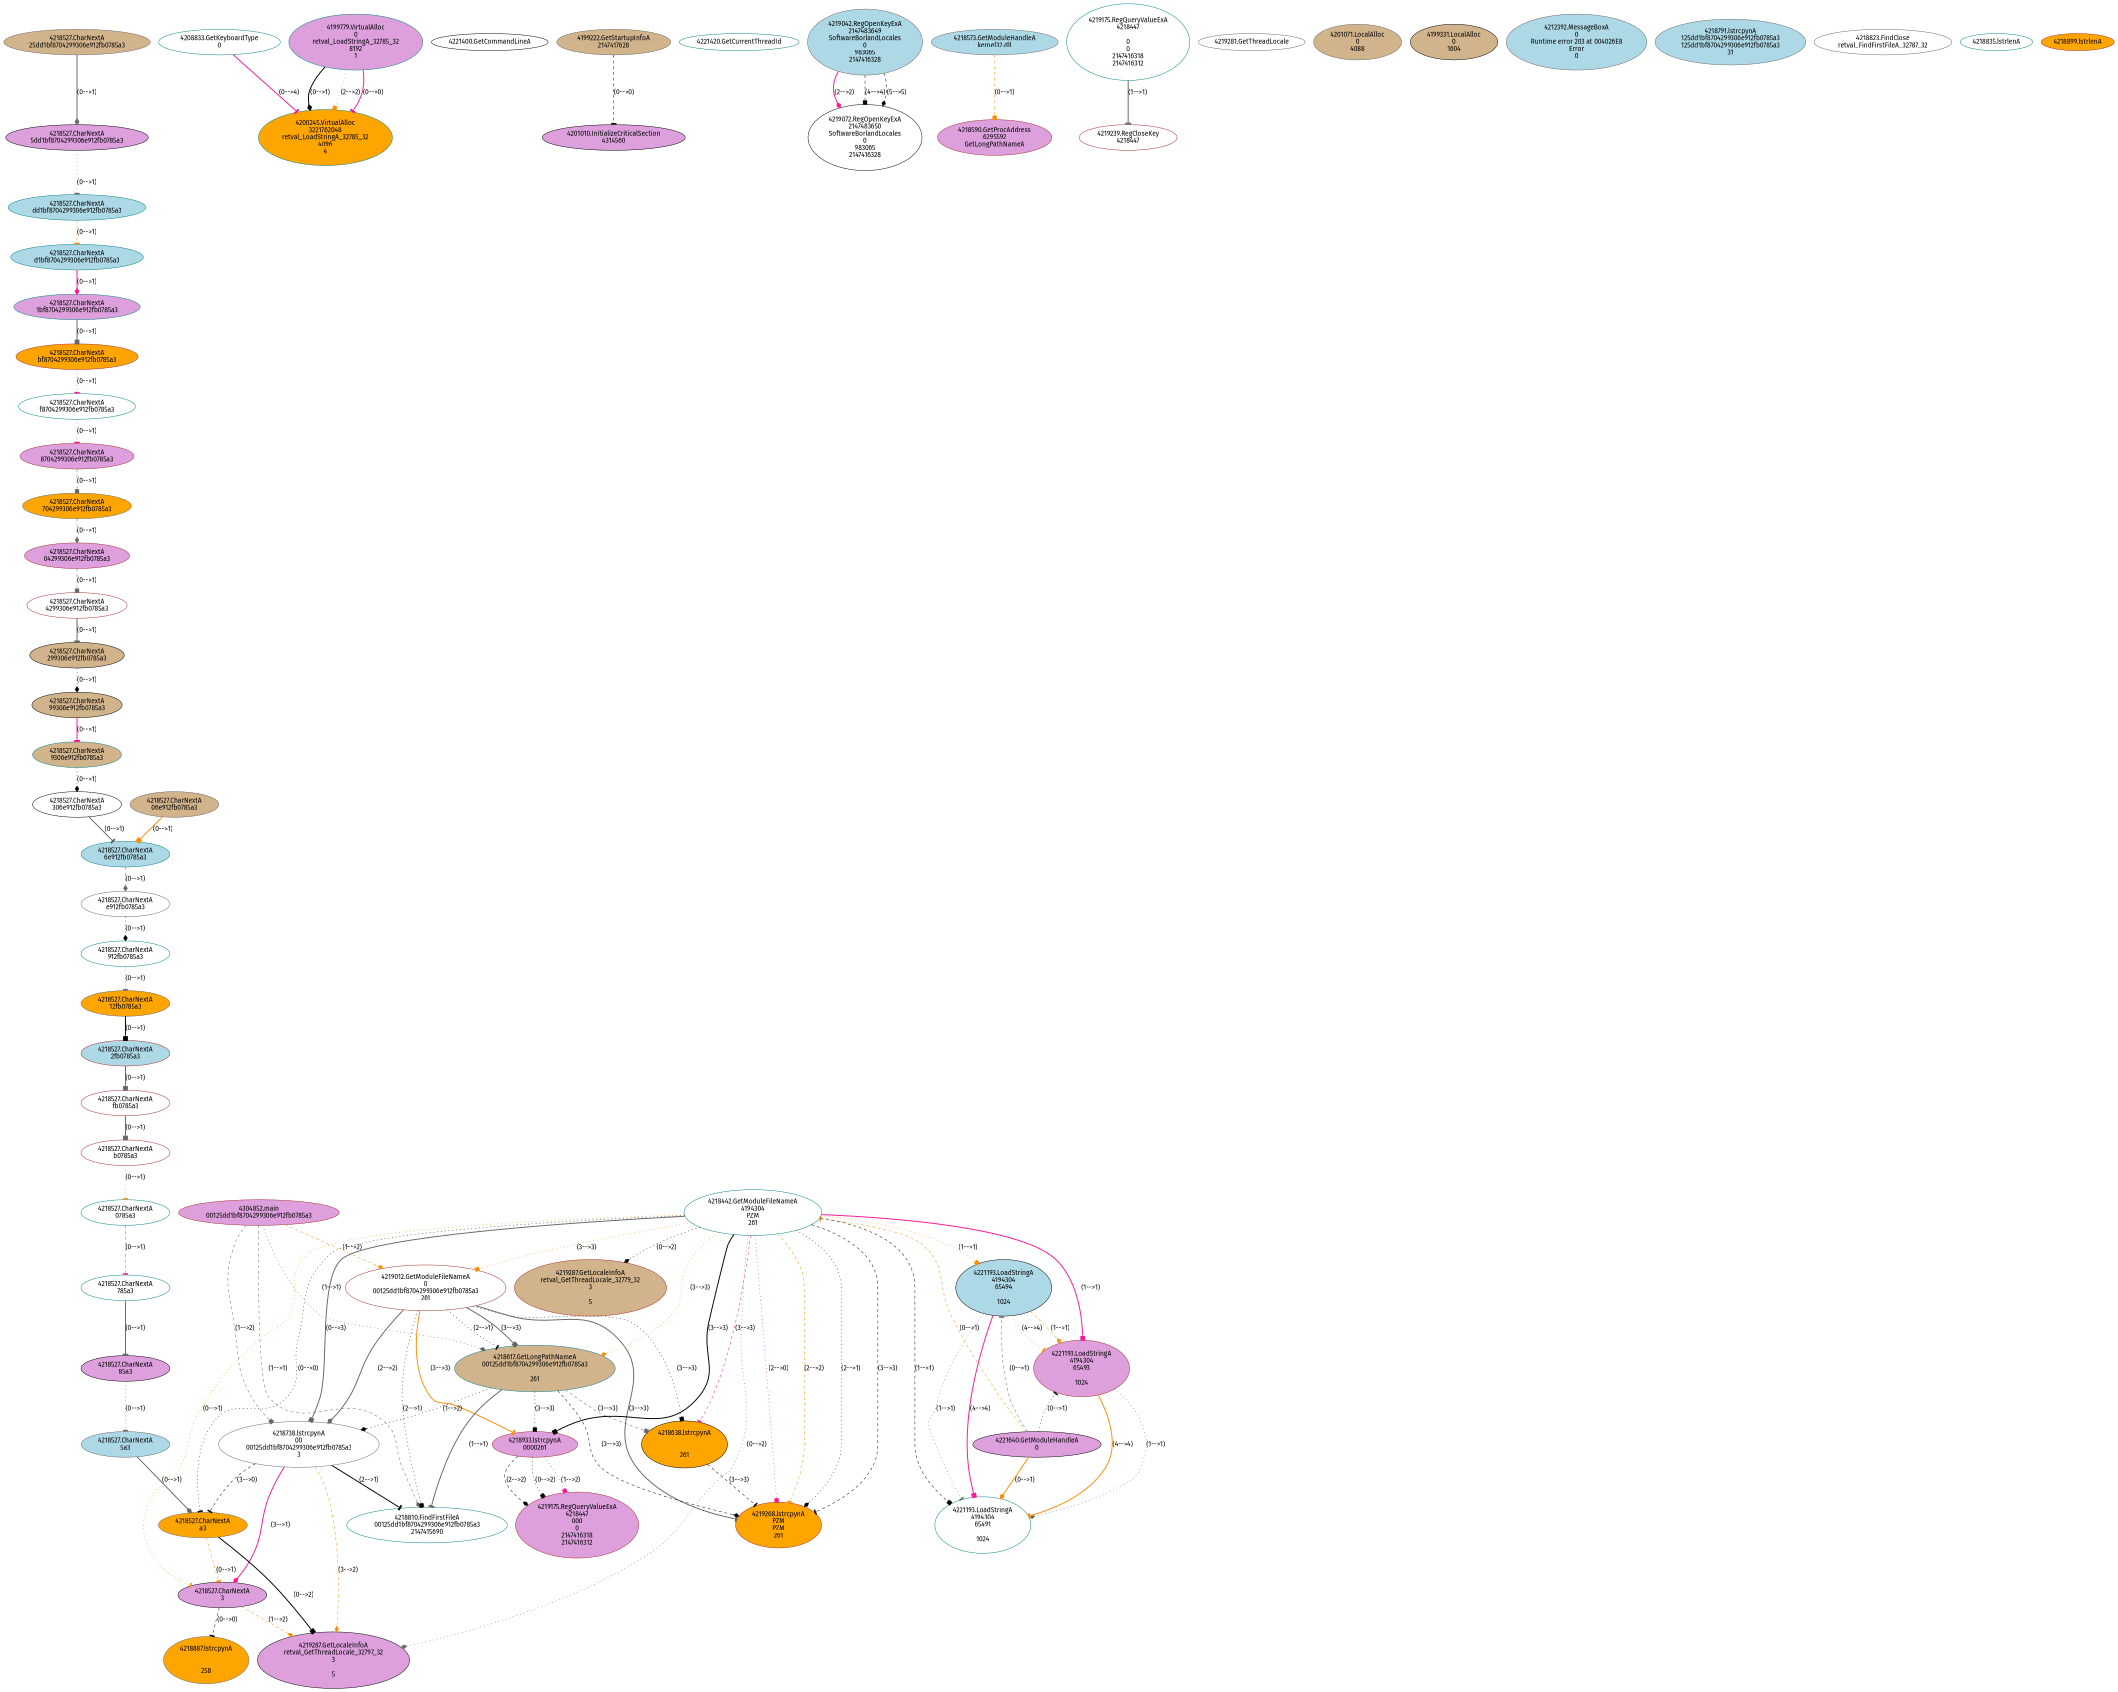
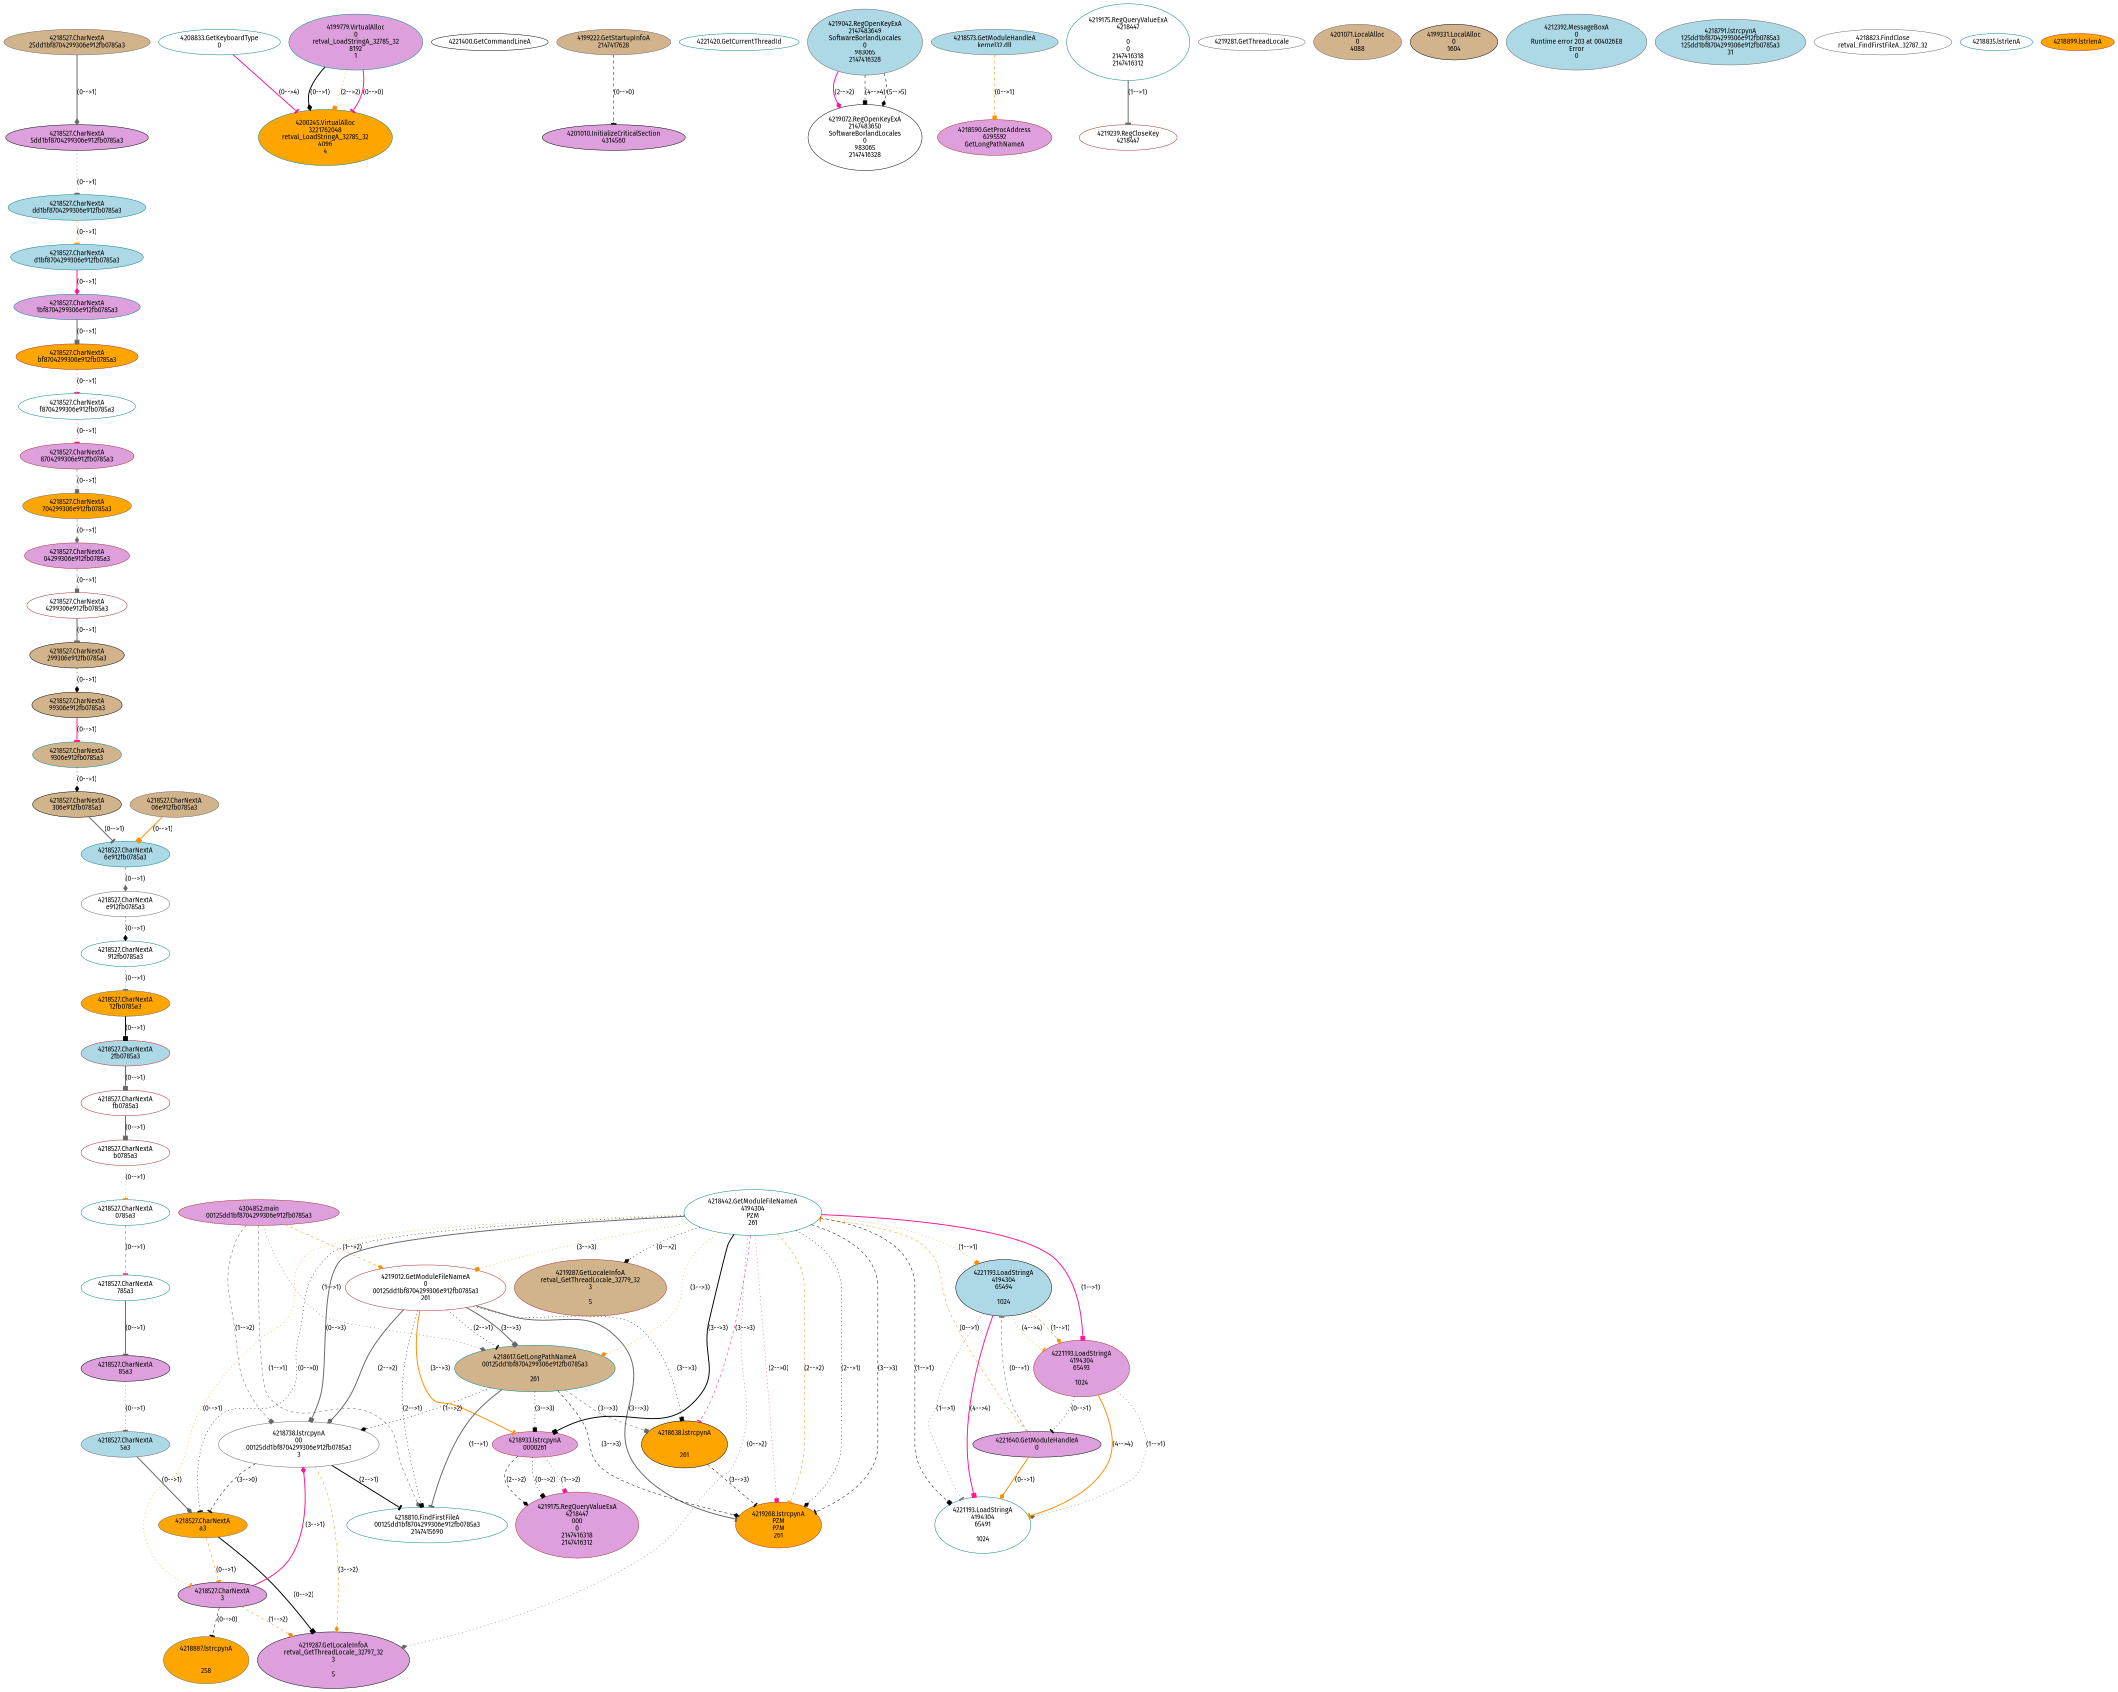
  digraph {
    fontname="Fira Sans"
    node [color=teal fillcolor=white fontname="Fira Sans" style=filled]
    edge [arrowhead=tee color=gray40 fontname="Fira Sans" style=dotted]
    n1 [color=brown fillcolor=plum label="4304852.main\n00125dd1bf8704299306e912fb0785a3"]
    n2 [color=brown label="4219012.GetModuleFileNameA\n0\n00125dd1bf8704299306e912fb0785a3\n261"]
    n3 [fillcolor=tan label="4218617.GetLongPathNameA\n00125dd1bf8704299306e912fb0785a3\n\n261"]
    n4 [color=gray40 label="4218738.lstrcpynA\n00\n00125dd1bf8704299306e912fb0785a3\n3"]
    n5 [label="4218810.FindFirstFileA\n00125dd1bf8704299306e912fb0785a3\n2147415690"]
    n6 [color=black fillcolor=orange label="4218638.lstrcpynA\n\n\n261"]
    n7 [color=brown fillcolor=orange label="4219268.lstrcpynA\nPZM\nPZM\n261"]
    n8 [color=brown fillcolor=plum label="4218933.lstrcpynA\n0000261"]
    n9 [color=gray40 fillcolor=orange label="4218527.CharNextA\na3"]
    n10 [color=black fillcolor=plum label="4218527.CharNextA\n3"]
    n11 [color=black fillcolor=plum label="4219287.GetLocaleInfoA\nretval_GetThreadLocale_32797_32\n3\n\n5"]
    n12 [color=black fillcolor=plum label="4221640.GetModuleHandleA\n0"]
    n13 [label="4218442.GetModuleFileNameA\n4194304\nPZM\n261"]
    n14 [color=black fillcolor=lightblue label="4221193.LoadStringA\n4194304\n65494\n\n1024"]
    n15 [color=brown fillcolor=plum label="4221193.LoadStringA\n4194304\n65493\n\n1024"]
    n16 [label="4221193.LoadStringA\n4194304\n65491\n\n1024"]
    n17 [color=brown fillcolor=tan label="4219287.GetLocaleInfoA\nretval_GetThreadLocale_32779_32\n3\n\n5"]
    n18 [label="4208833.GetKeyboardType\n0"]
    n19 [fillcolor=orange label="4200245.VirtualAlloc\n3221762048\nretval_LoadStringA_32785_32\n4096\n4"]
    n20 [color=black label="4221400.GetCommandLineA\n"]
    n21 [color=gray40 fillcolor=tan label="4199222.GetStartupInfoA\n2147417628"]
    n22 [color=black fillcolor=plum label="4201010.InitializeCriticalSection\n4314560"]
    n23 [label="4221420.GetCurrentThreadId\n"]
    n24 [color=gray40 fillcolor=orange label="4218887.lstrcpynA\n\n\n258"]
    n25 [color=brown fillcolor=plum label="4219175.RegQueryValueExA\n4218447\n000\n0\n2147416318\n2147416312"]
    n26 [color=gray40 fillcolor=lightblue label="4219042.RegOpenKeyExA\n2147483649\nSoftware\Borland\Locales\n0\n983065\n2147416328"]
    n27 [color=black label="4219072.RegOpenKeyExA\n2147483650\nSoftware\Borland\Locales\n0\n983065\n2147416328"]
    n28 [color=gray40 fillcolor=lightblue label="4218573.GetModuleHandleA\nkernel32.dll"]
    n29 [color=brown fillcolor=plum label="4218590.GetProcAddress\n6295592\nGetLongPathNameA"]
    n30 [label="4219175.RegQueryValueExA\n4218447\n\n0\n0\n2147416318\n2147416312"]
    n31 [color=brown label="4219239.RegCloseKey\n4218447"]
    n32 [color=gray40 label="4219281.GetThreadLocale\n"]
    n33 [color=gray40 fillcolor=tan label="4201071.LocalAlloc\n0\n4088"]
    n34 [fillcolor=plum label="4199779.VirtualAlloc\n0\nretval_LoadStringA_32785_32\n8192\n1"]
    n35 [color=black fillcolor=tan label="4199331.LocalAlloc\n0\n1604"]
    n36 [color=gray40 fillcolor=lightblue label="4212392.MessageBoxA\n0\nRuntime error 203 at 004026E8\nError\n0"]
    n37 [color=gray40 fillcolor=tan label="4218527.CharNextA\n25dd1bf8704299306e912fb0785a3"]
    n38 [color=black fillcolor=plum label="4218527.CharNextA\n5dd1bf8704299306e912fb0785a3"]
    n39 [fillcolor=lightblue label="4218527.CharNextA\ndd1bf8704299306e912fb0785a3"]
    n40 [fillcolor=lightblue label="4218527.CharNextA\nd1bf8704299306e912fb0785a3"]
    n41 [fillcolor=plum label="4218527.CharNextA\n1bf8704299306e912fb0785a3"]
    n42 [color=brown fillcolor=orange label="4218527.CharNextA\nbf8704299306e912fb0785a3"]
    n43 [label="4218527.CharNextA\nf8704299306e912fb0785a3"]
    n44 [color=brown fillcolor=plum label="4218527.CharNextA\n8704299306e912fb0785a3"]
    n45 [color=gray40 fillcolor=orange label="4218527.CharNextA\n704299306e912fb0785a3"]
    n46 [color=brown fillcolor=plum label="4218527.CharNextA\n04299306e912fb0785a3"]
    n47 [color=brown label="4218527.CharNextA\n4299306e912fb0785a3"]
    n48 [color=black fillcolor=tan label="4218527.CharNextA\n299306e912fb0785a3"]
    n49 [color=black fillcolor=tan label="4218527.CharNextA\n99306e912fb0785a3"]
    n50 [fillcolor=tan label="4218527.CharNextA\n9306e912fb0785a3"]
-   n51 [color=black label="4218527.CharNextA\n306e912fb0785a3"]
+   n51 [color=black fillcolor=tan label="4218527.CharNextA\n306e912fb0785a3"]
    n52 [fillcolor=lightblue label="4218527.CharNextA\n6e912fb0785a3"]
    n53 [color=gray40 fillcolor=tan label="4218527.CharNextA\n06e912fb0785a3"]
    n54 [color=gray40 label="4218527.CharNextA\ne912fb0785a3"]
    n55 [label="4218527.CharNextA\n912fb0785a3"]
    n56 [color=gray40 fillcolor=orange label="4218527.CharNextA\n12fb0785a3"]
    n57 [color=brown fillcolor=lightblue label="4218527.CharNextA\n2fb0785a3"]
    n58 [color=brown label="4218527.CharNextA\nfb0785a3"]
    n59 [color=brown label="4218527.CharNextA\nb0785a3"]
    n60 [label="4218527.CharNextA\n0785a3"]
    n61 [label="4218527.CharNextA\n785a3"]
    n62 [color=black fillcolor=plum label="4218527.CharNextA\n85a3"]
    n63 [color=gray40 fillcolor=lightblue label="4218527.CharNextA\n5a3"]
    n64 [color=gray40 fillcolor=lightblue label="4218791.lstrcpynA\n125dd1bf8704299306e912fb0785a3\n125dd1bf8704299306e912fb0785a3\n31"]
    n65 [color=gray40 label="4218823.FindClose\nretval_FindFirstFileA_32787_32"]
    n66 [label="4218835.lstrlenA\n"]
    n67 [color=brown fillcolor=orange label="4218899.lstrlenA\n"]
    n1 -> n2 [arrowhead=diamond color=darkorange label="(1-->2)" style=dashed]
    n1 -> n3 [arrowhead=diamond label="(1-->1)"]
    n1 -> n4 [arrowhead=box label="(1-->2)" style=dashed]
    n1 -> n5 [arrowhead=diamond label="(1-->1)" style=dashed]
    n2 -> n3 [color=black label="(2-->1)"]
    n2 -> n3 [arrowhead=box label="(3-->3)" style=bold]
    n2 -> n4 [arrowhead=diamond label="(2-->2)" style=bold]
    n2 -> n5 [arrowhead=box color=black label="(2-->1)"]
    n2 -> n6 [arrowhead=box color=black label="(3-->3)"]
    n2 -> n7 [label="(3-->3)" style=bold]
    n2 -> n8 [color=darkorange label="(3-->3)" style=bold]
    n3 -> n4 [arrowhead=diamond color=black label="(1-->2)"]
    n3 -> n5 [label="(1-->1)" style=bold]
    n3 -> n6 [arrowhead=box label="(3-->3)" style=dashed]
    n3 -> n7 [arrowhead=diamond color=black label="(3-->3)" style=dashed]
    n3 -> n8 [arrowhead=box color=black label="(3-->3)"]
    n4 -> n5 [color=black label="(2-->1)" style=bold]
    n4 -> n9 [color=black label="(3-->0)" style=dashed]
-   n4 -> n10 [arrowhead=diamond color=deeppink label="(3-->1)" style=bold]
+   n10 -> n4 [arrowhead=diamond color=deeppink label="(3-->1)" style=bold]
    n4 -> n11 [arrowhead=diamond color=darkorange label="(3-->2)" style=dashed]
    n6 -> n7 [color=black label="(3-->3)" style=dashed]
    n8 -> n25 [arrowhead=box color=deeppink label="(1-->2)"]
    n8 -> n25 [arrowhead=diamond color=black label="(2-->2)" style=dashed]
    n8 -> n25 [arrowhead=box color=black label="(0-->2)"]
    n9 -> n10 [color=darkorange label="(0-->1)" style=dashed]
    n9 -> n11 [arrowhead=box color=black label="(0-->2)" style=bold]
    n10 -> n11 [arrowhead=diamond color=darkorange label="(1-->2)" style=dashed]
    n10 -> n24 [color=black label="(0-->0)" style=dashed]
    n12 -> n13 [color=darkorange label="(0-->1)" style=dashed]
    n12 -> n14 [label="(0-->1)" style=dashed]
-   n12 -> n15 [color=black label="(0-->1)"]
+   n15 -> n12 [color=black label="(0-->1)"]
    n12 -> n16 [arrowhead=diamond color=darkorange label="(0-->1)" style=bold]
    n13 -> n2 [arrowhead=box color=darkorange label="(3-->3)"]
    n13 -> n3 [arrowhead=diamond color=darkorange label="(3-->3)"]
    n13 -> n4 [arrowhead=box label="(0-->3)" style=bold]
    n13 -> n6 [color=deeppink label="(3-->3)" style=dashed]
    n13 -> n7 [arrowhead=diamond color=black label="(2-->1)"]
    n13 -> n7 [color=darkorange label="(2-->2)" style=dashed]
    n13 -> n7 [color=black label="(3-->3)" style=dashed]
    n13 -> n7 [arrowhead=box color=deeppink label="(2-->0)"]
    n13 -> n8 [arrowhead=box color=black label="(3-->3)" style=bold]
    n13 -> n9 [color=black label="(0-->0)"]
    n13 -> n10 [color=darkorange label="(0-->1)"]
    n13 -> n11 [arrowhead=diamond label="(0-->2)"]
    n13 -> n14 [arrowhead=box color=darkorange label="(1-->1)"]
    n13 -> n15 [arrowhead=box color=deeppink label="(1-->1)" style=bold]
    n13 -> n16 [arrowhead=box color=black label="(1-->1)" style=dashed]
    n13 -> n17 [arrowhead=diamond color=black label="(0-->2)"]
    n14 -> n15 [arrowhead=diamond color=darkorange label="(1-->1)" style=dashed]
    n14 -> n15 [color=darkorange label="(4-->4)"]
    n14 -> n16 [label="(1-->1)"]
    n14 -> n16 [arrowhead=box color=deeppink label="(4-->4)" style=bold]
    n15 -> n16 [arrowhead=diamond label="(1-->1)"]
    n15 -> n16 [color=darkorange label="(4-->4)" style=bold]
    n18 -> n19 [color=deeppink label="(0-->4)" style=bold]
    n21 -> n22 [color=black label="(0-->0)" style=dashed]
    n26 -> n27 [arrowhead=diamond color=deeppink label="(2-->2)" style=bold]
    n26 -> n27 [arrowhead=box color=black label="(4-->4)" style=dashed]
    n26 -> n27 [arrowhead=diamond color=black label="(5-->5)" style=dashed]
    n28 -> n29 [arrowhead=box color=darkorange label="(0-->1)" style=dashed]
    n30 -> n31 [label="(1-->1)" style=bold]
    n34 -> n19 [arrowhead=diamond color=black label="(0-->1)" style=bold]
    n34 -> n19 [arrowhead=box color=darkorange label="(2-->2)"]
    n34 -> n19 [color=deeppink label="(0-->0)" style=bold]
    n37 -> n38 [arrowhead=diamond label="(0-->1)" style=bold]
    n38 -> n39 [label="(0-->1)"]
    n39 -> n40 [color=darkorange label="(0-->1)" style=dashed]
    n40 -> n41 [arrowhead=diamond color=deeppink label="(0-->1)" style=bold]
    n41 -> n42 [arrowhead=box label="(0-->1)" style=bold]
    n42 -> n43 [color=deeppink label="(0-->1)"]
    n43 -> n44 [color=deeppink label="(0-->1)"]
    n44 -> n45 [arrowhead=box label="(0-->1)" style=dashed]
    n45 -> n46 [arrowhead=diamond label="(0-->1)" style=dashed]
    n46 -> n47 [arrowhead=box label="(0-->1)" style=dashed]
    n47 -> n48 [label="(0-->1)" style=bold]
    n48 -> n49 [arrowhead=diamond color=black label="(0-->1)"]
    n49 -> n50 [color=deeppink label="(0-->1)" style=bold]
    n50 -> n51 [arrowhead=diamond color=black label="(0-->1)"]
    n51 -> n52 [label="(0-->1)" style=bold]
    n52 -> n54 [arrowhead=diamond label="(0-->1)" style=dashed]
    n53 -> n52 [arrowhead=box color=darkorange label="(0-->1)" style=bold]
    n54 -> n55 [arrowhead=diamond color=black label="(0-->1)"]
    n55 -> n56 [label="(0-->1)"]
    n56 -> n57 [arrowhead=box color=black label="(0-->1)" style=bold]
    n57 -> n58 [arrowhead=box label="(0-->1)" style=bold]
    n58 -> n59 [arrowhead=box label="(0-->1)" style=bold]
    n59 -> n60 [color=darkorange label="(0-->1)"]
    n60 -> n61 [color=deeppink label="(0-->1)" style=dashed]
    n61 -> n62 [label="(0-->1)" style=bold]
    n62 -> n63 [label="(0-->1)"]
    n63 -> n9 [arrowhead=diamond label="(0-->1)" style=bold]
  }
